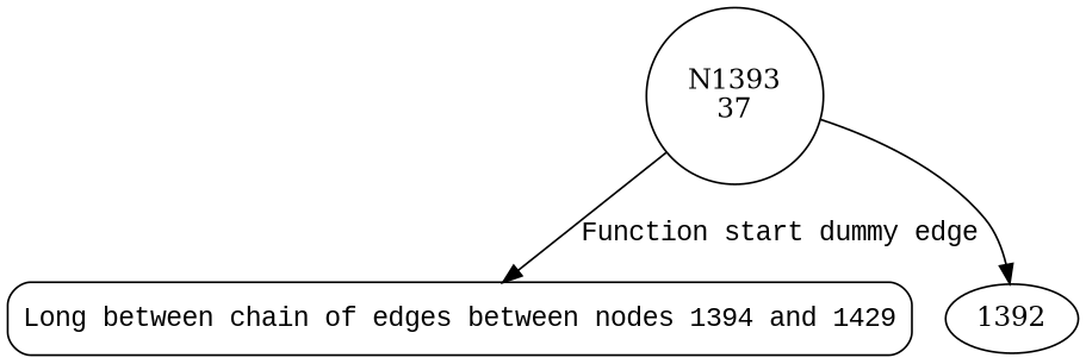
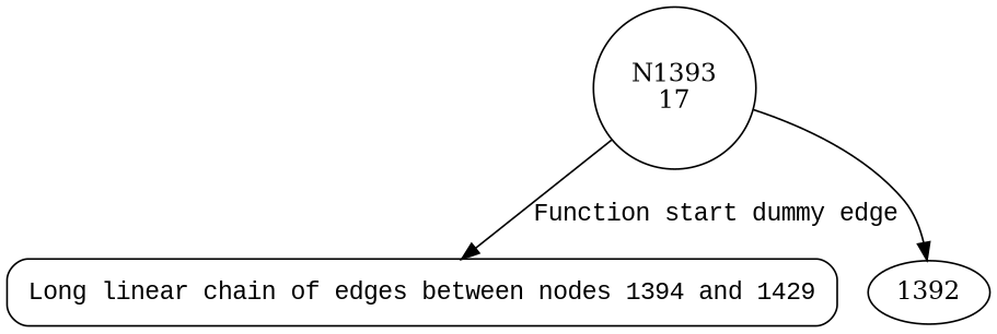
  digraph {
-   n1 [label="N1393\n37" shape=circle]
-   n2 [fillcolor=white fontname="Courier New" label="Long between chain of edges between nodes 1394 and 1429" penwidth=1 shape=Mrecord style="filled,bold"]
+   n1 [label="N1393\n17" shape=circle]
+   n2 [fillcolor=white fontname="Courier New" label="Long linear chain of edges between nodes 1394 and 1429" penwidth=1 shape=Mrecord style="filled,bold"]
    1392
    n1 -> n2 [fontname="Courier New" label="Function start dummy edge"]
    n1 -> 1392
  }
